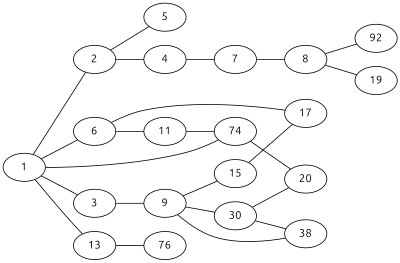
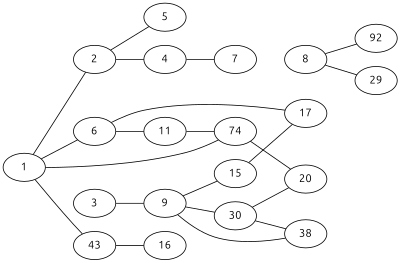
  graph {
    fontname=Ubuntu
    rankdir=LR
    node [fontname=Ubuntu]
    edge [fontname=Ubuntu]
    1
    2
    3
    6
-   13
+   13 [label=43]
    n6 [label=74]
    4
    5
    9
    11
    17
-   16 [label=76]
+   16
    20
    7
    n15 [label=30]
    15
    n17 [label=38]
    8
    n19 [label=92]
-   19
+   19 [label=29]
    1 -- 2
-   1 -- 3
    1 -- 6
    1 -- 13
    1 -- n6
    2 -- 4
    2 -- 5
    3 -- 9
    6 -- 11
    6 -- 17
    13 -- 16
    n6 -- 20
    4 -- 7
    9 -- n15
    9 -- 15
    9 -- n17
    11 -- n6
-   7 -- 8
    n15 -- 20
    n15 -- n17
    15 -- 17
    8 -- n19
    8 -- 19
  }
